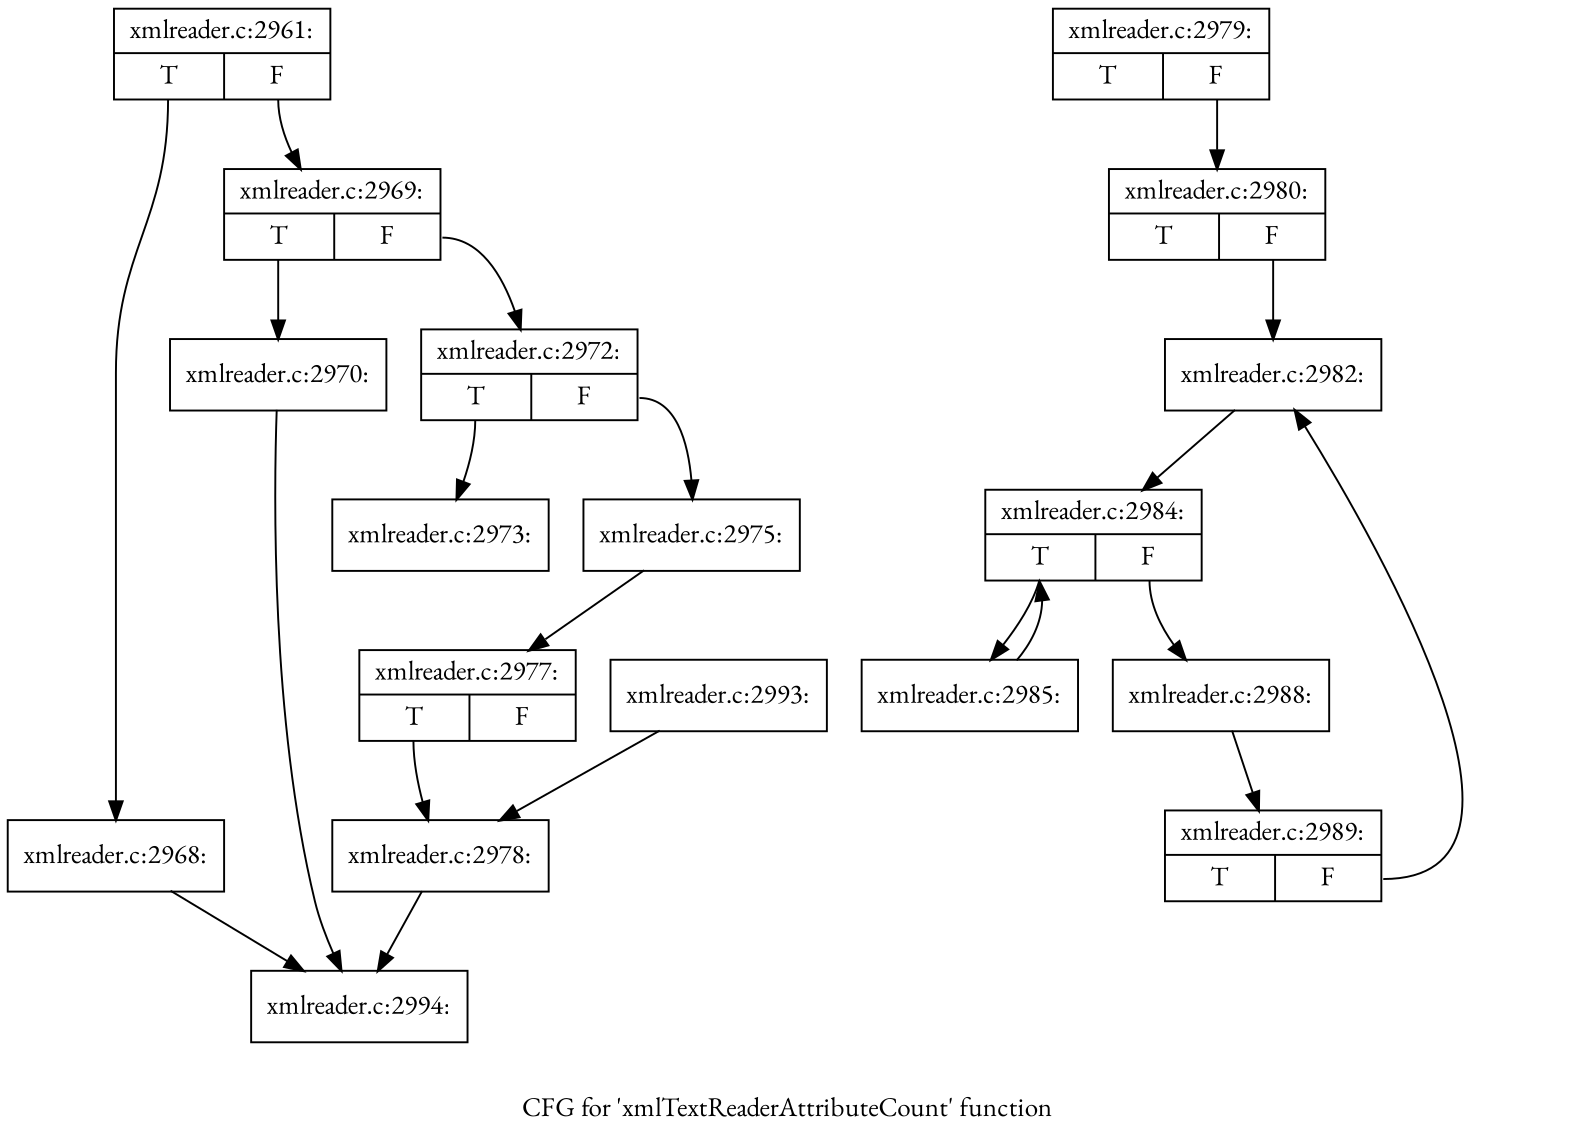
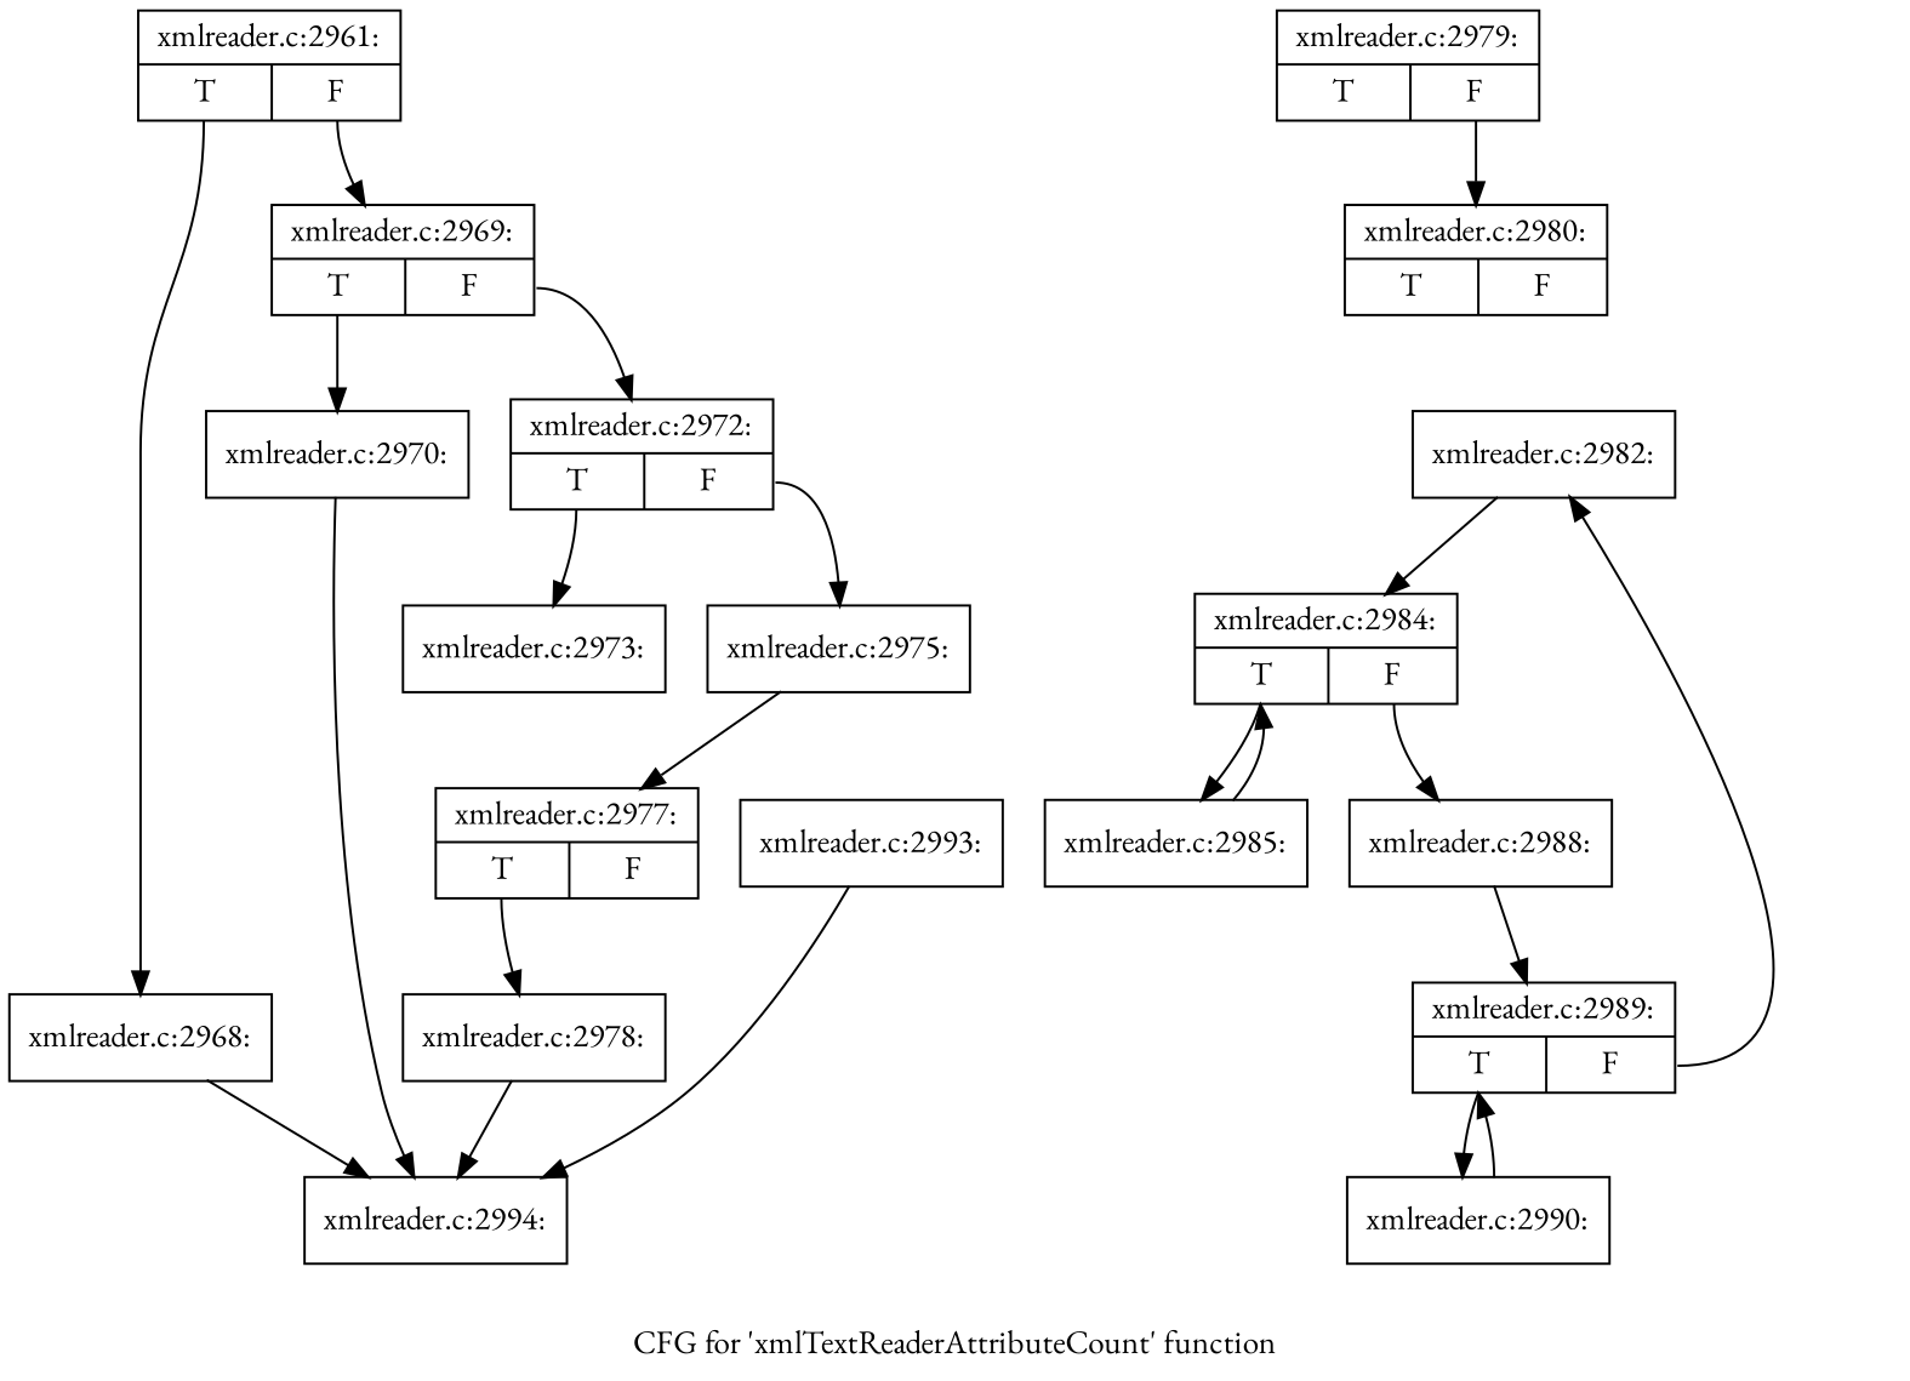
  digraph {
    fontname="EB Garamond"
    label="CFG for 'xmlTextReaderAttributeCount' function"
    node [fontname="EB Garamond" shape=record]
    edge [fontname="EB Garamond"]
    n1 [label="{xmlreader.c:2961:|{<s0>T|<s1>F}}"]
    n2 [label="{xmlreader.c:2968:}"]
    n3 [label="{xmlreader.c:2969:|{<s0>T|<s1>F}}"]
    n4 [label="{xmlreader.c:2994:}"]
    n5 [label="{xmlreader.c:2970:}"]
    n6 [label="{xmlreader.c:2972:|{<s0>T|<s1>F}}"]
    n7 [label="{xmlreader.c:2973:}"]
    n8 [label="{xmlreader.c:2975:}"]
    n9 [label="{xmlreader.c:2977:|{<s0>T|<s1>F}}"]
    n10 [label="{xmlreader.c:2978:}"]
    n11 [label="{xmlreader.c:2979:|{<s0>T|<s1>F}}"]
    n12 [label="{xmlreader.c:2980:|{<s0>T|<s1>F}}"]
    n13 [label="{xmlreader.c:2982:}"]
    n14 [label="{xmlreader.c:2984:|{<s0>T|<s1>F}}"]
    n15 [label="{xmlreader.c:2985:}"]
    n16 [label="{xmlreader.c:2988:}"]
    n17 [label="{xmlreader.c:2989:|{<s0>T|<s1>F}}"]
+   n18 [label="{xmlreader.c:2990:}"]
    n19 [label="{xmlreader.c:2993:}"]
    n1 -> n2 [tailport=s0]
    n1 -> n3 [tailport=s1]
    n2 -> n4
    n3 -> n5 [tailport=s0]
    n3 -> n6 [tailport=s1]
    n5 -> n4
    n6 -> n7 [tailport=s0]
    n6 -> n8 [tailport=s1]
    n8 -> n9
    n9 -> n10 [tailport=s0]
    n10 -> n4
    n11 -> n12 [tailport=s1]
-   n12 -> n13 [tailport=s1]
    n13 -> n14
    n14 -> n15 [tailport=s0]
    n14 -> n16 [tailport=s1]
    n15 -> n14
    n16 -> n17
    n17 -> n13 [tailport=s1]
-   n19 -> n10
+   n17 -> n18 [tailport=s0]
+   n18 -> n17
+   n19 -> n4
  }
